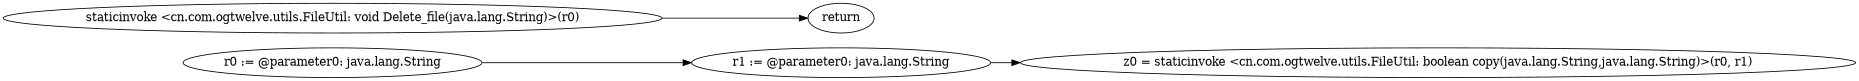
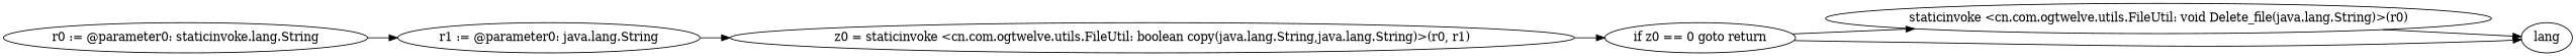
  digraph {
    rankdir=LR
    n1 [label="r1 := @parameter0: java.lang.String"]
-   "r0 := @parameter0: java.lang.String"
+   "r0 := @parameter0: java.lang.String" [label="r0 := @parameter0: staticinvoke.lang.String"]
    "z0 = staticinvoke <cn.com.ogtwelve.utils.FileUtil: boolean copy(java.lang.String,java.lang.String)>(r0, r1)"
+   "if z0 == 0 goto return"
    "staticinvoke <cn.com.ogtwelve.utils.FileUtil: void Delete_file(java.lang.String)>(r0)"
-   return
+   return [label=lang]
    n1 -> "z0 = staticinvoke <cn.com.ogtwelve.utils.FileUtil: boolean copy(java.lang.String,java.lang.String)>(r0, r1)"
    "r0 := @parameter0: java.lang.String" -> n1
+   "z0 = staticinvoke <cn.com.ogtwelve.utils.FileUtil: boolean copy(java.lang.String,java.lang.String)>(r0, r1)" -> "if z0 == 0 goto return"
+   "if z0 == 0 goto return" -> "staticinvoke <cn.com.ogtwelve.utils.FileUtil: void Delete_file(java.lang.String)>(r0)"
+   "if z0 == 0 goto return" -> return
    "staticinvoke <cn.com.ogtwelve.utils.FileUtil: void Delete_file(java.lang.String)>(r0)" -> return
  }
